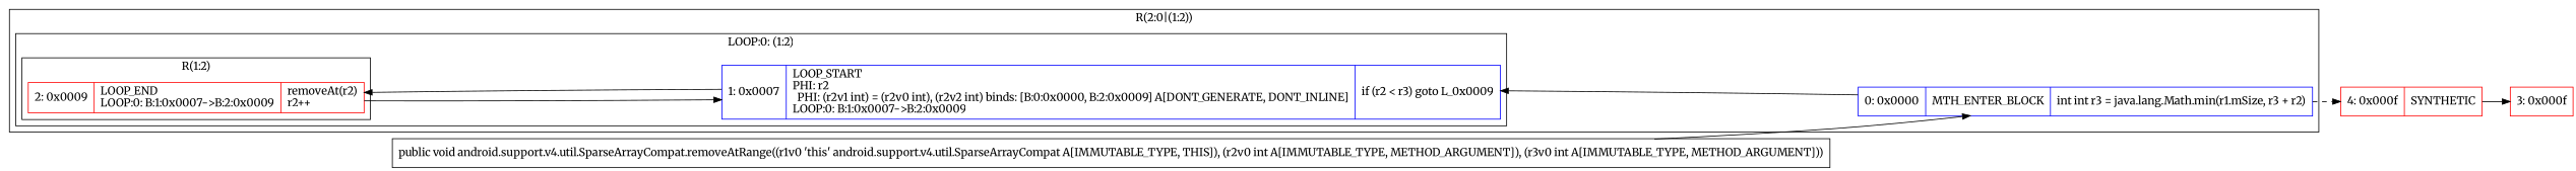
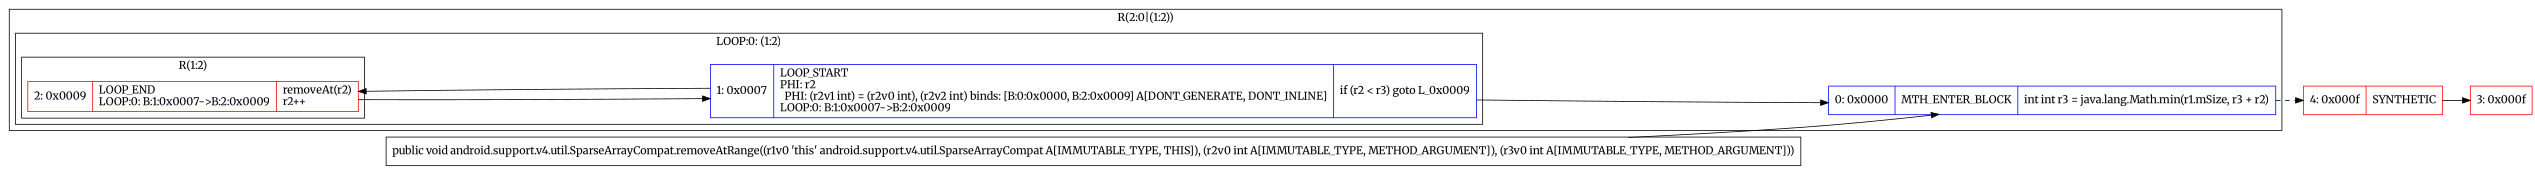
  digraph {
    fontname=Merriweather
    rankdir=LR
    node [color=red fontname=Merriweather shape=record]
    edge [fontname=Merriweather]
    n1 [label="{2\:\ 0x0009|LOOP_END\lLOOP:0: B:1:0x0007\-\>B:2:0x0009\l|removeAt(r2)\lr2++\l}"]
    n2 [color=blue label="{1\:\ 0x0007|LOOP_START\lPHI: r2 \l  PHI: (r2v1 int) = (r2v0 int), (r2v2 int) binds: [B:0:0x0000, B:2:0x0009] A[DONT_GENERATE, DONT_INLINE]\lLOOP:0: B:1:0x0007\-\>B:2:0x0009\l|if (r2 \< r3) goto L_0x0009\l}"]
    n3 [color=blue label="{0\:\ 0x0000|MTH_ENTER_BLOCK\l|int int r3 = java.lang.Math.min(r1.mSize, r3 + r2)\l}"]
    n4 [label="{4\:\ 0x000f|SYNTHETIC\l}"]
    n5 [label="{3\:\ 0x000f}"]
    n6 [label="{public void android.support.v4.util.SparseArrayCompat.removeAtRange((r1v0 'this' android.support.v4.util.SparseArrayCompat A[IMMUTABLE_TYPE, THIS]), (r2v0 int A[IMMUTABLE_TYPE, METHOD_ARGUMENT]), (r3v0 int A[IMMUTABLE_TYPE, METHOD_ARGUMENT])) }" color=""]
    subgraph cluster_1 {
      label="R(2:0|(1:2))"
      n3
      subgraph cluster_2 {
        label="LOOP:0: (1:2)"
        n2
        subgraph cluster_3 {
          label="R(1:2)"
          n1
        }
      }
    }
    n1 -> n2
    n2 -> n1
-   n3 -> n2
+   n2 -> n3
    n3 -> n4 [style=dashed]
    n4 -> n5
    n6 -> n3
  }
